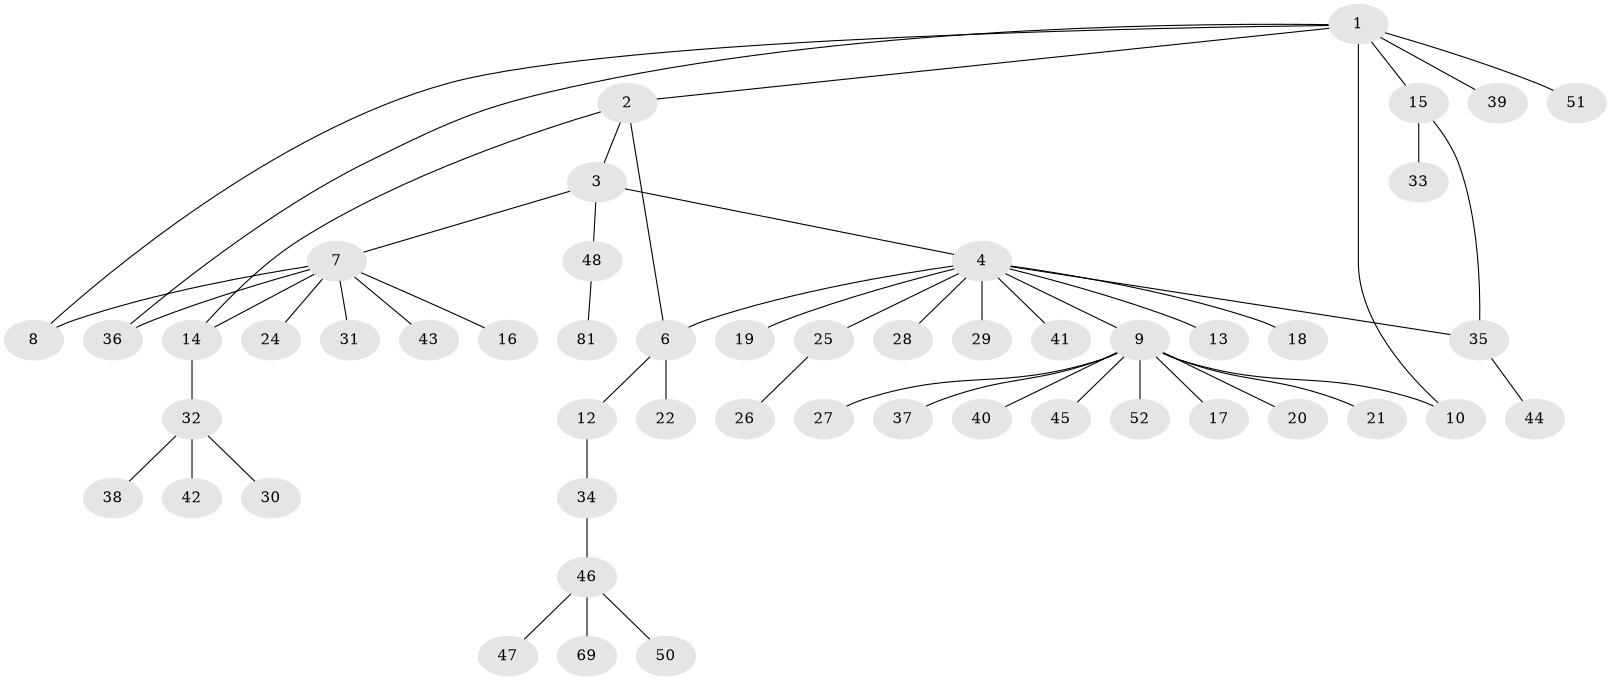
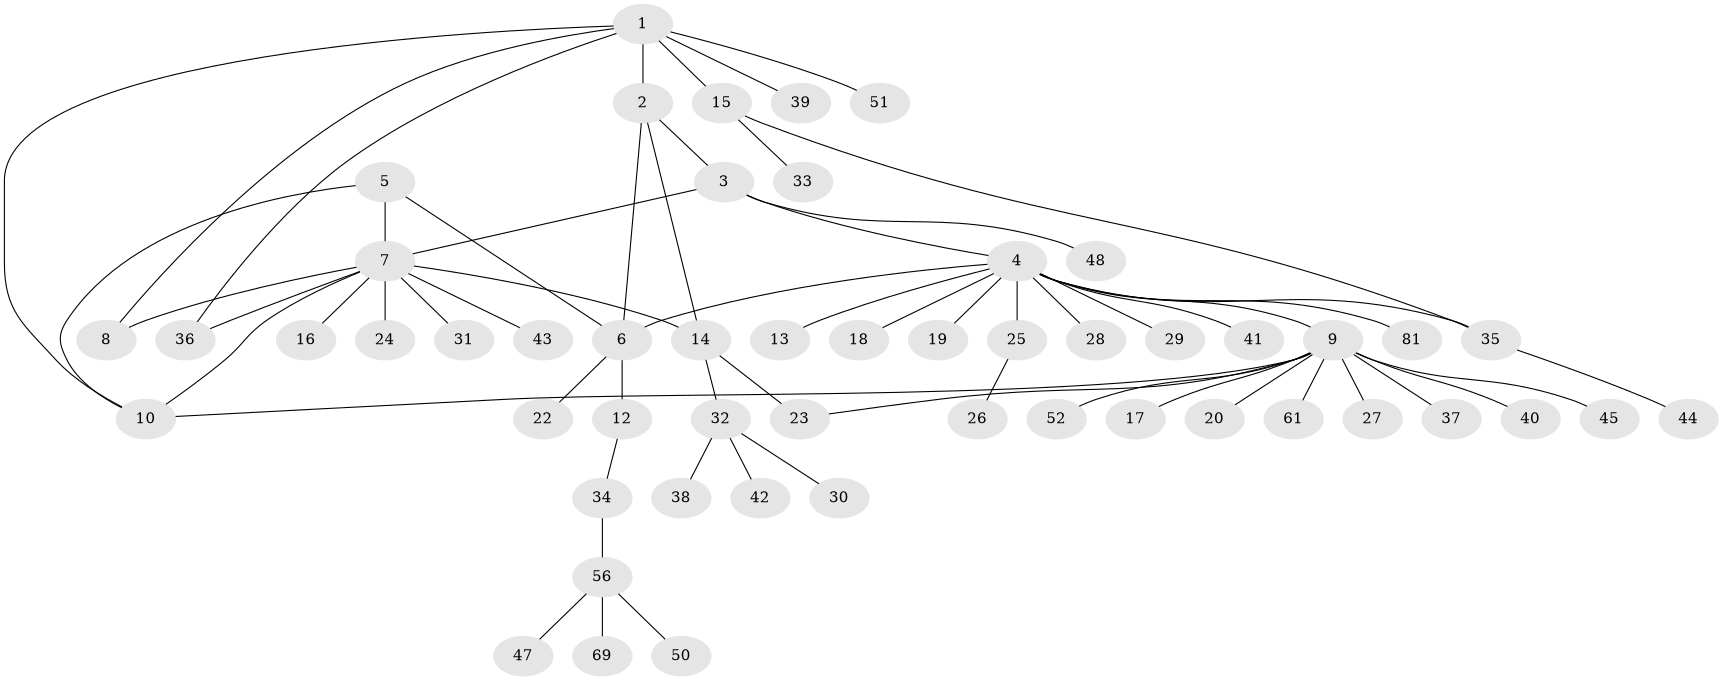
  graph {
    node [color=gray90 style=filled]
    1
    2
    8
    10
    15
    36
    39
    51
    3
    6
    14
    35
    33
    4
    7
    48
    12
    22
+   23
    32
    9
    n22 [label=81]
    13
    18
    19
    25
    28
    29
    41
    16
    24
    31
    43
    17
    20
-   21
+   21 [label=61]
    27
    37
    40
    45
    52
    26
    44
+   5
    34
-   46
+   46 [label=56]
    30
    38
    42
    47
    n51 [label=69]
    50
    1 -- 2
    1 -- 8
    1 -- 10
    1 -- 15
    1 -- 36
    1 -- 39
    1 -- 51
    2 -- 3
    2 -- 6
    2 -- 14
    15 -- 35
    15 -- 33
    3 -- 4
    3 -- 7
    3 -- 48
    6 -- 12
    6 -- 22
+   14 -- 23
    14 -- 32
    35 -- 44
    4 -- 6
    4 -- 35
    4 -- 9
-   48 -- n22
+   4 -- n22
    4 -- 13
    4 -- 18
    4 -- 19
    4 -- 25
    4 -- 28
    4 -- 29
    4 -- 41
    7 -- 8
+   7 -- 10
    7 -- 36
    7 -- 14
    7 -- 16
    7 -- 24
    7 -- 31
    7 -- 43
    12 -- 34
    32 -- 30
    32 -- 38
    32 -- 42
    9 -- 10
+   9 -- 23
    9 -- 17
    9 -- 20
    9 -- 21
    9 -- 27
    9 -- 37
    9 -- 40
    9 -- 45
    9 -- 52
    25 -- 26
+   5 -- 10
+   5 -- 6
+   5 -- 7
    34 -- 46
    46 -- 47
    46 -- n51
    46 -- 50
  }
